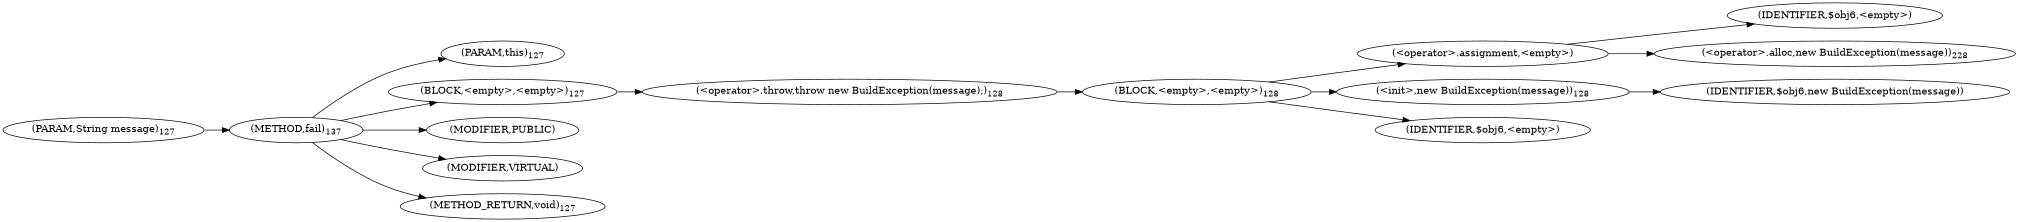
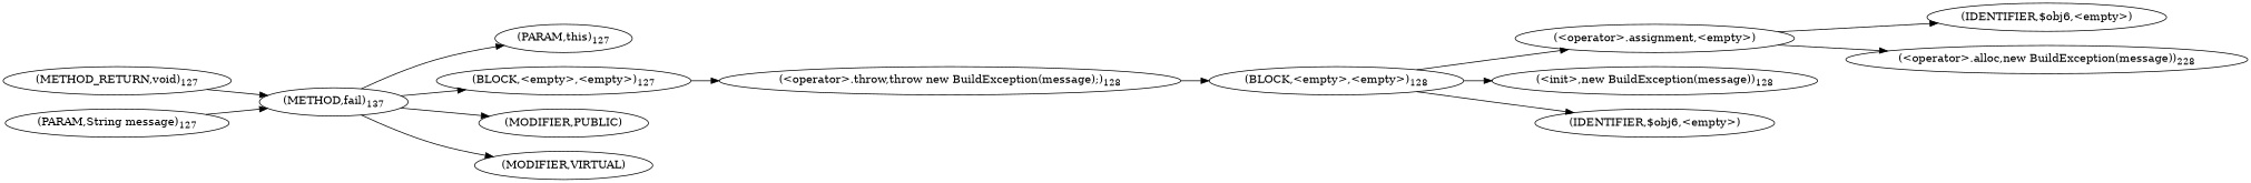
  digraph {
    rankdir=LR
    n1 [label=<(METHOD,fail)<SUB>137</SUB>>]
    n2 [label=<(PARAM,this)<SUB>127</SUB>>]
    n3 [label=<(BLOCK,&lt;empty&gt;,&lt;empty&gt;)<SUB>127</SUB>>]
    n4 [label=<(MODIFIER,PUBLIC)>]
    n5 [label=<(MODIFIER,VIRTUAL)>]
    n6 [label=<(METHOD_RETURN,void)<SUB>127</SUB>>]
    n7 [label=<(PARAM,String message)<SUB>127</SUB>>]
    n8 [label=<(&lt;operator&gt;.throw,throw new BuildException(message);)<SUB>128</SUB>>]
    n9 [label=<(BLOCK,&lt;empty&gt;,&lt;empty&gt;)<SUB>128</SUB>>]
    n10 [label=<(&lt;operator&gt;.assignment,&lt;empty&gt;)>]
    n11 [label=<(&lt;init&gt;,new BuildException(message))<SUB>128</SUB>>]
    n12 [label=<(IDENTIFIER,$obj6,&lt;empty&gt;)>]
    n13 [label=<(IDENTIFIER,$obj6,&lt;empty&gt;)>]
    n14 [label=<(&lt;operator&gt;.alloc,new BuildException(message))<SUB>228</SUB>>]
-   n15 [label=<(IDENTIFIER,$obj6,new BuildException(message))>]
    n1 -> n2
    n1 -> n3
    n1 -> n4
    n1 -> n5
-   n1 -> n6
+   n6 -> n1
    n3 -> n8
    n7 -> n1
    n8 -> n9
    n9 -> n10
    n9 -> n11
    n9 -> n12
    n10 -> n13
    n10 -> n14
-   n11 -> n15
  }
